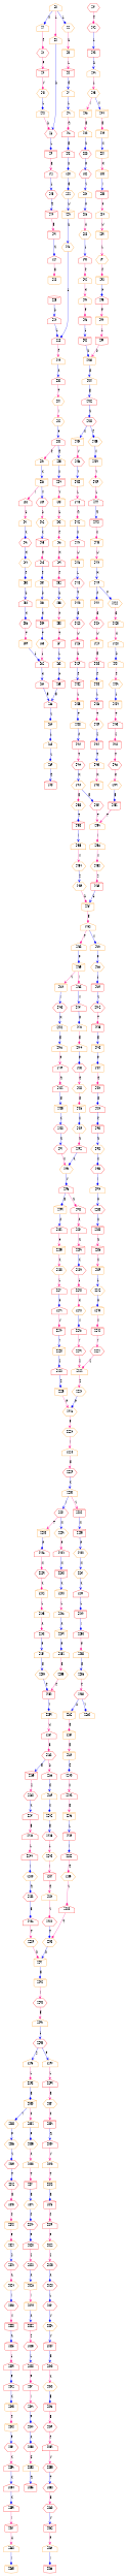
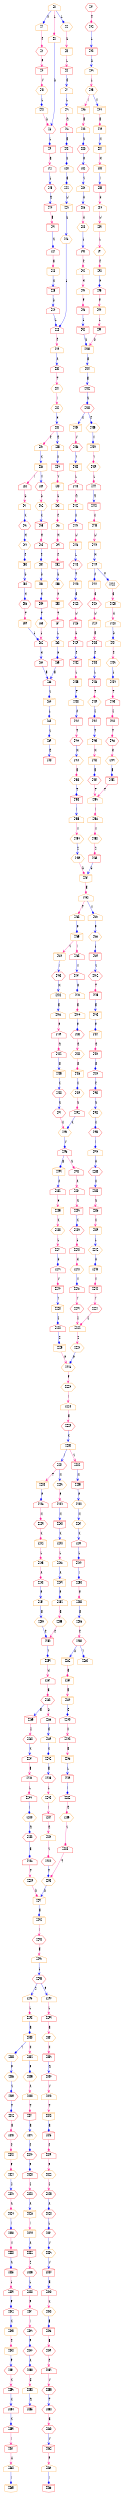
  strict digraph {
    fontname="Patrick Hand"
    node [color=darkorange fontname="Patrick Hand" shape=house]
    edge [arrowhead=vee color=blue fontname="Patrick Hand"]
    S0
    S1
    S2 [shape=hexagon]
    S3
    S4 [color=red shape=hexagon]
    S5 [shape=cylinder]
    S6 [color=red shape=hexagon]
    S7 [color=red shape=cylinder]
    S8 [color=red shape=cylinder]
    S9 [color=red shape=cylinder]
    S10 [shape=hexagon]
    S11
    S12 [color=red]
    S13
    S14
    S15 [color=red shape=hexagon]
    S16 [color=red]
    S17 [color=red shape=cylinder]
    S18 [color=red]
    S19 [color=red shape=cylinder]
    S20
    S21 [color=red]
    S22 [shape=hexagon]
    S23 [shape=cylinder]
    S24 [shape=cylinder]
    S25 [color=red shape=cylinder]
    S26 [shape=hexagon]
    S27 [color=red]
    S28 [color=red]
    S29
    S30 [color=red]
    S31 [shape=hexagon]
    S32 [shape=hexagon]
    S33 [color=red]
    S34
    S35
    S36 [shape=cylinder]
    S37 [color=red shape=cylinder]
    S38 [color=red]
    S39 [color=red shape=hexagon]
    S40 [shape=cylinder]
    S41
    S42 [shape=hexagon]
    S43
    S44 [color=red shape=hexagon]
    S45 [color=red shape=cylinder]
    S46
    S47 [shape=hexagon]
    S48 [color=red]
    S49 [color=red]
    S50 [shape=cylinder]
    S51
    S52 [color=red shape=cylinder]
    S53 [color=red]
    S54 [shape=cylinder]
    S55 [shape=hexagon]
    S56 [color=red shape=hexagon]
    S57 [color=red shape=cylinder]
    S58 [shape=cylinder]
    S59 [shape=cylinder]
    S60 [shape=hexagon]
    S61 [color=red shape=cylinder]
    S62 [color=red]
    S63
    S64 [color=red]
    S65 [color=red shape=cylinder]
    S66 [color=red]
    S67 [shape=cylinder]
    S68
    S69
    S70 [color=red shape=cylinder]
    S71 [color=red shape=hexagon]
    S72 [color=red shape=hexagon]
    S73 [color=red shape=cylinder]
    S74
    S75 [shape=hexagon]
    S76 [shape=cylinder]
    S77 [shape=cylinder]
    S78
    S79 [shape=cylinder]
    S80 [color=red shape=hexagon]
    S81 [shape=cylinder]
    S82 [color=red shape=hexagon]
    S83 [shape=cylinder]
    S84
    S85 [color=red shape=cylinder]
    S86 [color=red]
    S87
    S88 [shape=hexagon]
    S89 [shape=cylinder]
    S90 [color=red]
    S91 [shape=hexagon]
    S92
    S93 [shape=cylinder]
    S94
    S95 [color=red]
    S96 [color=red shape=cylinder]
    S97 [shape=cylinder]
    S98 [color=red shape=cylinder]
    S99 [color=red shape=cylinder]
    S100 [shape=cylinder]
    S101
    S102 [color=red]
    S103 [color=red shape=hexagon]
    S104 [shape=cylinder]
    S105 [shape=hexagon]
    S106 [color=red shape=hexagon]
    S107 [shape=cylinder]
    S108 [shape=cylinder]
    S109 [shape=hexagon]
    S110 [color=red]
    S111 [color=red]
    S112
    S113 [color=red shape=cylinder]
    S114 [color=red]
    S115 [shape=cylinder]
    S116 [shape=cylinder]
    S117 [shape=cylinder]
    S118 [color=red shape=hexagon]
    S119
    S120 [shape=cylinder]
    S121 [shape=cylinder]
    S122 [shape=hexagon]
    S123 [color=red shape=hexagon]
    S124 [color=red shape=hexagon]
    S125
    S126 [color=red shape=cylinder]
    S127 [shape=cylinder]
    S128
    S129 [color=red]
    S130 [color=red]
    S131
    S132 [color=red shape=cylinder]
    S133 [shape=cylinder]
    S134 [shape=hexagon]
    S135 [shape=cylinder]
    S136 [color=red shape=cylinder]
    S137 [shape=cylinder]
    S138
    S139 [shape=hexagon]
    S140 [color=red]
    S141 [color=red shape=cylinder]
    S142 [color=red shape=cylinder]
    S143 [color=red shape=cylinder]
    S144 [color=red shape=hexagon]
    S145
    S146 [color=red shape=hexagon]
    S147 [shape=hexagon]
    S148 [shape=cylinder]
    S149 [shape=hexagon]
    S150 [shape=hexagon]
    S151 [color=red shape=hexagon]
    S152 [color=red shape=cylinder]
    S153 [color=red shape=cylinder]
    S154
    S155
    S156
    S157 [shape=hexagon]
    S158 [shape=hexagon]
    S159 [shape=hexagon]
    S160 [color=red shape=cylinder]
    S161 [shape=cylinder]
    S162
    S163
    S164
    S165 [shape=cylinder]
    S166 [shape=hexagon]
    S167 [shape=cylinder]
    S168 [color=red]
    S169 [color=red shape=cylinder]
    S170 [color=red shape=hexagon]
    S171 [color=red]
    S172 [color=red shape=hexagon]
    S173
    S174
    S175 [color=red shape=cylinder]
    S176
    S177
    S178 [shape=cylinder]
    S179 [color=red]
    S180 [color=red shape=hexagon]
    S181 [shape=cylinder]
    S182 [color=red]
    S183 [shape=hexagon]
    S184 [color=red shape=cylinder]
    S185 [shape=cylinder]
    S186 [shape=cylinder]
    S187 [color=red]
    S188 [color=red shape=hexagon]
    S189 [shape=hexagon]
    S190 [color=red shape=cylinder]
    S191 [color=red shape=hexagon]
    S192 [color=red]
    S193 [shape=hexagon]
    S194 [shape=hexagon]
    S195 [color=red shape=hexagon]
    S196 [color=red]
    S197
    S198 [color=red]
    S199 [shape=cylinder]
    S200 [color=red shape=hexagon]
    S201 [color=red]
    S202 [color=red]
    S203 [color=red shape=cylinder]
    S204 [color=red shape=cylinder]
    S205 [shape=cylinder]
    S206 [color=red shape=cylinder]
    S207 [color=red shape=hexagon]
    S208 [shape=hexagon]
    S209 [shape=cylinder]
    S210 [color=red]
    S211 [color=red]
    S212 [shape=hexagon]
    S213 [shape=hexagon]
    S214 [color=red]
    S215 [shape=cylinder]
    S216 [color=red]
    S217 [color=red shape=cylinder]
    S218 [color=red shape=cylinder]
    S219 [color=red shape=hexagon]
    S220 [shape=cylinder]
    S221 [color=red shape=hexagon]
    S222
    S223 [color=red]
    S224 [shape=hexagon]
    S225 [shape=cylinder]
    S226 [shape=hexagon]
    S227 [shape=hexagon]
    S228
    S229 [color=red shape=hexagon]
    S230
    S231 [color=red shape=hexagon]
    S232 [color=red shape=cylinder]
    S233 [shape=cylinder]
    S234 [shape=hexagon]
    S235 [color=red shape=cylinder]
    S236 [color=red]
    S237 [color=red]
    S238 [shape=hexagon]
    S239 [color=red shape=hexagon]
    S240 [color=red shape=cylinder]
    S241 [shape=hexagon]
    S242 [shape=cylinder]
    S243 [shape=cylinder]
    S244 [color=red]
    S245
    S246
    S247 [color=red shape=cylinder]
    S248 [color=red]
    S249 [shape=cylinder]
    S250 [color=red]
    S251
    S252
    S253
    S254 [shape=hexagon]
    S255 [shape=hexagon]
    S256 [shape=hexagon]
    S257 [color=red shape=cylinder]
    S258 [color=red shape=hexagon]
    S259
    S260
    S262 [shape=cylinder]
    S261 [color=red]
    S263 [color=red shape=hexagon]
    S264 [shape=cylinder]
    S265 [color=red shape=cylinder]
    S266 [color=red]
    S267 [shape=cylinder]
    S268 [color=red shape=hexagon]
    S269
    S270 [color=red]
    S271 [color=red]
    S272 [shape=cylinder]
    S273 [color=red]
    S274 [color=red]
    S275 [color=red shape=hexagon]
    S276 [shape=cylinder]
    S277 [color=red]
    S278 [shape=hexagon]
    S279 [color=red shape=cylinder]
    S280 [shape=hexagon]
    S281 [color=red shape=cylinder]
    S282 [color=red]
    S283 [color=red shape=hexagon]
    S284
    S285 [shape=hexagon]
    S286 [color=red]
    S287 [color=red shape=hexagon]
    S288 [color=red]
    S289 [shape=hexagon]
    S290 [shape=hexagon]
    S291 [shape=cylinder]
    S292 [shape=cylinder]
    S293 [color=red shape=hexagon]
    S294
    S295 [color=red shape=hexagon]
    S296
    S297
    S298
    S299 [color=red]
    S300 [shape=cylinder]
    S301 [shape=hexagon]
    S302
    S303 [shape=hexagon]
    S304 [color=red shape=cylinder]
    S305 [shape=hexagon]
    S306 [shape=hexagon]
    S307 [color=red]
    S308
    S309 [color=red shape=hexagon]
    S310
    S311 [color=red shape=cylinder]
    S312 [color=red shape=hexagon]
    S313 [shape=cylinder]
    S314 [shape=hexagon]
    S315 [color=red shape=hexagon]
    S316 [color=red shape=cylinder]
    S317 [color=red shape=hexagon]
    S318 [shape=cylinder]
    S319 [color=red]
    S320 [color=red]
    S321 [shape=hexagon]
    S322 [shape=hexagon]
    S323 [color=red shape=hexagon]
    S324 [color=red shape=hexagon]
    S325 [color=red shape=hexagon]
    S326 [shape=cylinder]
    S327 [shape=hexagon]
    S328 [color=red shape=hexagon]
    S329 [shape=cylinder]
    S330 [color=red shape=hexagon]
    S331 [color=red shape=hexagon]
    S332 [color=red shape=cylinder]
    S333 [color=red shape=cylinder]
    S334 [shape=hexagon]
    S335 [color=red shape=hexagon]
    S336 [color=red shape=cylinder]
    S337 [color=red shape=cylinder]
    S338 [color=red]
    S339 [color=red]
    S340 [color=red]
    S341 [color=red]
    S342 [color=red]
    S343 [shape=hexagon]
    S344 [color=red shape=hexagon]
    S345 [shape=cylinder]
    S346 [color=red shape=cylinder]
    S347 [color=red shape=hexagon]
    S348 [shape=cylinder]
    S349 [color=red shape=hexagon]
    S350 [color=red shape=hexagon]
    S351 [color=red shape=hexagon]
    S352 [color=red]
    S353
    S354 [color=red]
    S355 [color=red shape=hexagon]
    S356 [color=red shape=cylinder]
    S357 [color=red]
    S358 [color=red shape=hexagon]
    S359 [color=red]
    S360 [color=red shape=hexagon]
    S361 [color=red shape=cylinder]
    S362 [color=red shape=cylinder]
    S363
    S364
    S365 [shape=cylinder]
    S366 [color=red shape=cylinder]
    S0 -> S1 [arrowhead=diamond label=K]
    S0 -> S2 [arrowhead=diamond label=L]
    S0 -> S3 [arrowhead=diamond color=deeppink label=L]
    S1 -> S4 [arrowhead=diamond color=deeppink label=R]
    S2 -> S5 [color=deeppink label=D]
    S3 -> S6 [label=D]
    S4 -> S7 [color=deeppink label=P]
    S5 -> S8 [color=deeppink label=L]
    S6 -> S9 [arrowhead=diamond label=L]
    S7 -> S10 [arrowhead=diamond color=deeppink label=V]
    S8 -> S11 [label=C]
    S9 -> S12 [color=deeppink label=G]
    S10 -> S13 [arrowhead=diamond label=L]
    S11 -> S14 [label=L]
    S12 -> S15 [label=L]
    S13 -> S6 [arrowhead=diamond color=deeppink label=D]
    S14 -> S16 [arrowhead=diamond color=deeppink label=Q]
    S15 -> S17 [label=Q]
    S16 -> S18 [arrowhead=diamond label=E]
    S17 -> S19 [color=deeppink label=E]
    S18 -> S20 [arrowhead=diamond label=N]
    S19 -> S21 [arrowhead=diamond label=N]
    S20 -> S22 [arrowhead=diamond label=G]
    S21 -> S23 [arrowhead=diamond color=deeppink label=G]
    S22 -> S24 [label=W]
+   S23 -> S25 [label=W]
    S24 -> S26 [label=D]
    S25 -> S27 [label=D]
    S26 -> S28 [arrowhead=diamond label=L]
    S27 -> S28 [arrowhead=diamond label=L]
    S28 -> S29 [color=deeppink label=R]
    S29 -> S30 [label=A]
    S30 -> S31 [color=deeppink label=T]
    S31 -> S32 [color=deeppink label=I]
    S32 -> S33 [label=H]
    S33 -> S34 [arrowhead=diamond color=deeppink label=R]
    S33 -> S35 [label=Q]
    S34 -> S36 [label=K]
    S35 -> S37 [label=K]
    S36 -> S38 [arrowhead=diamond color=deeppink label=I]
    S36 -> S39 [label=V]
    S37 -> S40 [arrowhead=diamond color=deeppink label=V]
    S38 -> S41 [color=deeppink label=D]
    S39 -> S42 [color=deeppink label=D]
    S40 -> S43 [color=deeppink label=D]
    S41 -> S44 [arrowhead=diamond label=K]
    S42 -> S45 [label=K]
    S43 -> S46 [arrowhead=diamond color=deeppink label=R]
    S44 -> S47 [arrowhead=diamond label=M]
    S45 -> S48 [arrowhead=diamond color=deeppink label=M]
    S46 -> S49 [arrowhead=diamond color=deeppink label=M]
    S47 -> S50 [arrowhead=diamond label=R]
    S48 -> S51 [arrowhead=diamond label=R]
    S49 -> S52 [arrowhead=diamond color=deeppink label=R]
    S50 -> S53 [label=D]
    S51 -> S54 [label=D]
    S52 -> S55 [label=D]
    S53 -> S56 [arrowhead=diamond label=H]
    S54 -> S57 [arrowhead=diamond label=H]
    S55 -> S58 [color=deeppink label=H]
    S56 -> S59 [arrowhead=diamond color=deeppink label=T]
    S57 -> S60 [arrowhead=diamond label=T]
    S58 -> S61 [arrowhead=diamond color=deeppink label=T]
    S59 -> S62 [arrowhead=diamond label=L]
    S60 -> S62 [color=deeppink label=L]
    S61 -> S63 [label=L]
    S62 -> S64 [label=H]
    S63 -> S65 [arrowhead=diamond label=H]
    S64 -> S66 [label=G]
    S65 -> S66 [label=G]
    S66 -> S67 [arrowhead=diamond label=V]
    S67 -> S68 [arrowhead=diamond label=L]
    S68 -> S69 [arrowhead=diamond label=V]
    S69 -> S70 [label=Q]
    S71 -> S72 [arrowhead=diamond color=deeppink label=R]
    S72 -> S73 [label=L]
    S73 -> S74 [label=D]
    S74 -> S75 [color=deeppink label=L]
    S75 -> S76 [color=deeppink label=I]
    S75 -> S77 [label=V]
    S76 -> S78 [color=deeppink label=E]
    S77 -> S79 [arrowhead=diamond color=deeppink label=E]
    S78 -> S80 [arrowhead=diamond label=N]
    S79 -> S81 [label=N]
    S80 -> S82 [label=M]
    S81 -> S83 [color=deeppink label=M]
    S82 -> S84 [label=V]
    S83 -> S85 [label=I]
    S84 -> S86 [label=H]
    S85 -> S87 [color=deeppink label=H]
    S86 -> S88 [color=deeppink label=W]
    S87 -> S89 [color=deeppink label=W]
    S88 -> S90 [label=L]
    S89 -> S91 [color=deeppink label=L]
    S90 -> S92 [arrowhead=diamond color=deeppink label=R]
    S91 -> S93 [arrowhead=diamond color=deeppink label=R]
    S92 -> S94 [color=deeppink label=H]
    S93 -> S95 [arrowhead=diamond label=H]
    S94 -> S96 [arrowhead=diamond color=deeppink label=F]
    S95 -> S97 [color=deeppink label=F]
    S96 -> S98 [label=L]
    S97 -> S99 [color=deeppink label=L]
    S98 -> S100 [arrowhead=diamond label=D]
    S99 -> S100 [color=deeppink label=D]
    S100 -> S101 [label=G]
    S101 -> S102 [label=E]
    S102 -> S103 [arrowhead=diamond label=N]
    S103 -> S104 [label=K]
    S103 -> S105 [arrowhead=diamond label=R]
    S104 -> S106 [arrowhead=diamond color=deeppink label=V]
    S105 -> S107 [arrowhead=diamond label=V]
    S106 -> S108 [label=Y]
    S107 -> S109 [arrowhead=diamond color=deeppink label=Y]
    S108 -> S110 [color=deeppink label=L]
    S109 -> S111 [arrowhead=diamond color=deeppink label=L]
    S110 -> S112 [arrowhead=diamond color=deeppink label=Q]
    S111 -> S113 [label=Q]
    S112 -> S114 [arrowhead=diamond label=K]
    S113 -> S115 [arrowhead=diamond color=deeppink label=K]
    S114 -> S116 [arrowhead=diamond color=deeppink label=W]
    S115 -> S117 [color=deeppink label=W]
    S116 -> S118 [label=L]
    S117 -> S119 [label=M]
    S118 -> S120 [label=T]
    S119 -> S121 [arrowhead=diamond label=A]
    S119 -> S122 [arrowhead=diamond label=T]
    S120 -> S123 [label=G]
    S121 -> S124 [arrowhead=diamond color=deeppink label=G]
    S122 -> S125 [color=deeppink label=G]
    S123 -> S126 [arrowhead=diamond color=deeppink label=W]
    S124 -> S127 [arrowhead=diamond color=deeppink label=W]
    S125 -> S128 [color=deeppink label=W]
    S126 -> S129 [arrowhead=diamond color=deeppink label=D]
    S127 -> S130 [color=deeppink label=E]
    S128 -> S131 [arrowhead=diamond label=D]
    S129 -> S132 [label=R]
    S130 -> S133 [arrowhead=diamond label=R]
    S131 -> S134 [color=deeppink label=R]
    S132 -> S135 [arrowhead=diamond color=deeppink label=L]
    S133 -> S136 [label=L]
    S134 -> S137 [arrowhead=diamond label=L]
    S135 -> S138 [arrowhead=diamond label=T]
    S136 -> S139 [arrowhead=diamond color=deeppink label=T]
    S137 -> S140 [arrowhead=diamond color=deeppink label=T]
    S138 -> S141 [label=A]
    S139 -> S142 [arrowhead=diamond label=S]
    S140 -> S143 [arrowhead=diamond color=deeppink label=S]
    S141 -> S144 [color=deeppink label=T]
    S142 -> S145 [label=T]
    S143 -> S146 [arrowhead=diamond color=deeppink label=T]
    S144 -> S147 [label=M]
    S145 -> S148 [color=deeppink label=M]
    S146 -> S149 [color=deeppink label=M]
    S147 -> S150 [arrowhead=diamond color=deeppink label=E]
-   S147 -> S151 [arrowhead=diamond label=E]
+   S148 -> S151 [arrowhead=diamond label=E]
    S149 -> S152 [arrowhead=diamond label=E]
    S150 -> S153 [arrowhead=diamond label=T]
    S151 -> S154 [color=deeppink label=T]
    S152 -> S154 [color=deeppink label=T]
    S153 -> S155 [label=I]
    S154 -> S156 [arrowhead=diamond color=deeppink label=I]
    S155 -> S157 [color=deeppink label=V]
    S156 -> S158 [arrowhead=diamond color=deeppink label=V]
    S157 -> S159 [label=S]
    S158 -> S160 [arrowhead=diamond color=deeppink label=S]
    S159 -> S161 [arrowhead=diamond color=deeppink label=D]
    S160 -> S161 [label=D]
    S161 -> S162 [arrowhead=diamond color=deeppink label=E]
    S162 -> S163 [arrowhead=diamond color=deeppink label=T]
    S162 -> S164 [arrowhead=diamond label=V]
    S163 -> S165 [arrowhead=diamond label=P]
    S164 -> S166 [label=P]
    S165 -> S167 [color=deeppink label=V]
    S165 -> S168 [arrowhead=diamond color=deeppink label=I]
    S166 -> S169 [arrowhead=diamond label=L]
    S167 -> S170 [label=I]
    S168 -> S171 [label=V]
    S169 -> S172 [label=V]
    S170 -> S173 [label=M]
    S171 -> S174 [arrowhead=diamond label=M]
    S172 -> S175 [arrowhead=diamond color=deeppink label=T]
    S173 -> S176 [label=E]
    S174 -> S177 [arrowhead=diamond color=deeppink label=E]
    S175 -> S178 [label=E]
    S176 -> S179 [color=deeppink label=F]
    S177 -> S180 [arrowhead=diamond label=F]
    S178 -> S181 [arrowhead=diamond label=F]
    S179 -> S182 [arrowhead=diamond color=deeppink label=Q]
    S180 -> S183 [color=deeppink label=Q]
    S181 -> S184 [arrowhead=diamond color=deeppink label=Q]
    S182 -> S185 [label=G]
    S183 -> S186 [arrowhead=diamond color=deeppink label=G]
    S184 -> S187 [arrowhead=diamond label=G]
    S185 -> S188 [label=K]
    S186 -> S189 [arrowhead=diamond label=K]
    S187 -> S190 [arrowhead=diamond label=R]
    S188 -> S191 [label=N]
    S189 -> S192 [arrowhead=diamond color=deeppink label=N]
    S190 -> S193 [label=N]
    S191 -> S194 [color=deeppink label=K]
    S192 -> S194 [arrowhead=diamond label=K]
    S193 -> S195 [arrowhead=diamond label=K]
    S194 -> S196 [arrowhead=diamond label=V]
    S195 -> S197 [arrowhead=diamond label=I]
    S196 -> S198 [arrowhead=diamond color=deeppink label=N]
    S196 -> S199 [arrowhead=diamond label=G]
    S197 -> S200 [label=H]
    S198 -> S201 [color=deeppink label=A]
    S199 -> S202 [label=A]
    S200 -> S203 [label=A]
    S201 -> S204 [color=deeppink label=N]
    S202 -> S205 [color=deeppink label=H]
    S203 -> S206 [color=deeppink label=N]
    S204 -> S207 [arrowhead=diamond label=K]
    S205 -> S208 [color=deeppink label=K]
    S206 -> S209 [color=deeppink label=K]
    S207 -> S210 [arrowhead=diamond color=deeppink label=L]
    S208 -> S211 [color=deeppink label=L]
    S209 -> S212 [label=L]
    S210 -> S213 [arrowhead=diamond color=deeppink label=H]
    S211 -> S214 [arrowhead=diamond label=H]
    S212 -> S215 [arrowhead=diamond label=H]
    S213 -> S216 [arrowhead=diamond label=V]
    S214 -> S217 [arrowhead=diamond color=deeppink label=V]
    S215 -> S218 [arrowhead=diamond color=deeppink label=V]
    S216 -> S219 [color=deeppink label=Y]
    S217 -> S220 [label=Y]
    S218 -> S221 [color=deeppink label=Y]
    S219 -> S222 [color=deeppink label=S]
    S220 -> S223 [arrowhead=diamond label=S]
    S221 -> S222 [arrowhead=diamond color=deeppink label=S]
    S222 -> S224 [color=deeppink label=S]
    S223 -> S225 [arrowhead=diamond label=S]
    S224 -> S226 [arrowhead=diamond label=P]
    S225 -> S226 [color=deeppink label=P]
    S226 -> S227 [color=deeppink label=F]
    S227 -> S228 [color=deeppink label=I]
    S228 -> S229 [color=deeppink label=G]
    S229 -> S230 [label=K]
    S230 -> S231 [label=I]
    S230 -> S232 [color=deeppink label=V]
    S231 -> S233 [color=deeppink label=T]
    S231 -> S234 [label=N]
    S232 -> S235 [label=N]
    S233 -> S236 [arrowhead=diamond label=P]
    S234 -> S237 [color=deeppink label=P]
    S235 -> S238 [label=P]
    S236 -> S239 [arrowhead=diamond color=deeppink label=N]
    S237 -> S240 [label=N]
    S238 -> S241 [label=N]
    S239 -> S242 [arrowhead=diamond color=deeppink label=K]
    S240 -> S243 [label=K]
    S241 -> S244 [label=K]
    S242 -> S245 [arrowhead=diamond color=deeppink label=L]
    S243 -> S246 [color=deeppink label=L]
    S244 -> S247 [arrowhead=diamond label=L]
    S245 -> S248 [arrowhead=diamond color=deeppink label=A]
    S246 -> S249 [label=A]
    S247 -> S250 [arrowhead=diamond label=I]
    S248 -> S251 [label=F]
    S249 -> S252 [arrowhead=diamond label=F]
    S250 -> S253 [arrowhead=diamond color=deeppink label=F]
    S251 -> S254 [label=G]
    S252 -> S255 [color=deeppink label=G]
    S253 -> S256 [label=G]
    S254 -> S257 [arrowhead=diamond label=R]
    S255 -> S257 [color=deeppink label=R]
    S256 -> S258 [color=deeppink label=R]
    S257 -> S259 [arrowhead=diamond label=Y]
    S258 -> S260 [arrowhead=diamond label=Y]
    S258 -> S262 [label=W]
    S259 -> S261 [color=deeppink label=W]
    S262 -> S264 [arrowhead=diamond color=deeppink label=G]
    S261 -> S263 [arrowhead=diamond color=deeppink label=G]
    S263 -> S265 [label=E]
    S263 -> S266 [color=deeppink label=D]
    S264 -> S267 [color=deeppink label=E]
    S265 -> S268 [color=deeppink label=S]
    S266 -> S269 [label=C]
    S267 -> S270 [arrowhead=diamond label=C]
    S268 -> S271 [label=K]
    S269 -> S272 [arrowhead=diamond label=K]
    S270 -> S273 [color=deeppink label=K]
    S271 -> S274 [color=deeppink label=E]
    S272 -> S275 [label=E]
    S273 -> S276 [color=deeppink label=E]
    S274 -> S277 [arrowhead=diamond color=deeppink label=L]
    S275 -> S278 [color=deeppink label=L]
    S276 -> S279 [label=L]
    S277 -> S280 [arrowhead=diamond label=I]
    S278 -> S281 [color=deeppink label=I]
    S279 -> S282 [arrowhead=diamond label=I]
    S280 -> S283 [arrowhead=diamond label=Q]
    S281 -> S284 [color=deeppink label=Q]
    S282 -> S285 [arrowhead=diamond color=deeppink label=Q]
    S283 -> S286 [arrowhead=diamond label=G]
    S284 -> S287 [arrowhead=diamond color=deeppink label=V]
    S285 -> S288 [arrowhead=diamond color=deeppink label=V]
    S286 -> S289 [color=deeppink label=T]
    S287 -> S290 [arrowhead=diamond label=T]
    S288 -> S290 [arrowhead=diamond color=deeppink label=T]
    S289 -> S291 [arrowhead=diamond color=deeppink label=D]
    S290 -> S291 [label=D]
    S291 -> S292 [arrowhead=diamond label=G]
    S292 -> S293 [color=deeppink label=I]
    S293 -> S294 [color=deeppink label=E]
    S294 -> S295 [label=L]
    S295 -> S296 [label=S]
    S295 -> S297 [label=P]
    S296 -> S298 [arrowhead=diamond color=deeppink label=L]
    S297 -> S299 [color=deeppink label=L]
    S298 -> S300 [arrowhead=diamond label=G]
    S299 -> S301 [color=deeppink label=G]
    S300 -> S302 [color=deeppink label=H]
    S300 -> S303 [arrowhead=diamond label=Y]
    S301 -> S304 [color=deeppink label=H]
    S302 -> S305 [arrowhead=diamond label=P]
    S303 -> S306 [label=P]
    S304 -> S307 [label=Q]
    S305 -> S308 [color=deeppink label=A]
    S306 -> S309 [arrowhead=diamond label=V]
    S307 -> S310 [color=deeppink label=V]
    S308 -> S311 [arrowhead=diamond color=deeppink label=T]
    S309 -> S312 [arrowhead=diamond label=T]
    S310 -> S313 [color=deeppink label=T]
    S311 -> S314 [label=G]
    S312 -> S315 [arrowhead=diamond color=deeppink label=G]
    S313 -> S316 [arrowhead=diamond label=G]
    S314 -> S317 [arrowhead=diamond label=R]
    S315 -> S318 [arrowhead=diamond color=deeppink label=R]
    S316 -> S319 [arrowhead=diamond color=deeppink label=R]
    S317 -> S320 [arrowhead=diamond label=F]
    S318 -> S321 [arrowhead=diamond color=deeppink label=F]
    S319 -> S322 [color=deeppink label=F]
    S320 -> S323 [color=deeppink label=S]
    S321 -> S324 [label=S]
    S322 -> S325 [color=deeppink label=S]
    S323 -> S326 [label=A]
    S324 -> S327 [arrowhead=diamond color=deeppink label=A]
    S325 -> S328 [arrowhead=diamond label=A]
    S326 -> S329 [color=deeppink label=I]
    S327 -> S330 [arrowhead=diamond label=I]
    S328 -> S331 [arrowhead=diamond label=L]
    S329 -> S332 [label=A]
    S330 -> S333 [arrowhead=diamond color=deeppink label=V]
    S331 -> S334 [arrowhead=diamond label=V]
    S332 -> S335 [color=deeppink label=S]
    S333 -> S336 [arrowhead=diamond label=A]
    S334 -> S337 [label=V]
    S335 -> S338 [label=L]
    S336 -> S339 [arrowhead=diamond color=deeppink label=L]
    S337 -> S340 [label=G]
    S338 -> S341 [arrowhead=diamond color=deeppink label=F]
    S339 -> S342 [arrowhead=diamond label=F]
    S340 -> S343 [color=deeppink label=K]
    S341 -> S344 [color=deeppink label=I]
    S342 -> S345 [arrowhead=diamond label=K]
    S343 -> S346 [arrowhead=diamond label=E]
    S344 -> S347 [arrowhead=diamond label=F]
    S345 -> S348 [arrowhead=diamond color=deeppink label=R]
    S346 -> S349 [color=deeppink label=E]
    S347 -> S350 [arrowhead=diamond label=A]
    S348 -> S351 [label=F]
    S349 -> S352 [color=deeppink label=R]
    S350 -> S353 [color=deeppink label=C]
    S351 -> S354 [color=deeppink label=K]
    S352 -> S355 [color=deeppink label=V]
    S353 -> S356 [label=Q]
    S354 -> S357 [label=K]
    S355 -> S358 [label=T]
    S357 -> S359 [arrowhead=diamond label=K]
    S358 -> S360 [color=deeppink label=G]
    S359 -> S361 [color=deeppink label=I]
    S360 -> S362 [label=V]
    S361 -> S363 [color=deeppink label=W]
    S362 -> S364 [color=deeppink label=F]
    S363 -> S365 [arrowhead=diamond label=I]
    S364 -> S366 [arrowhead=diamond label=I]
  }
